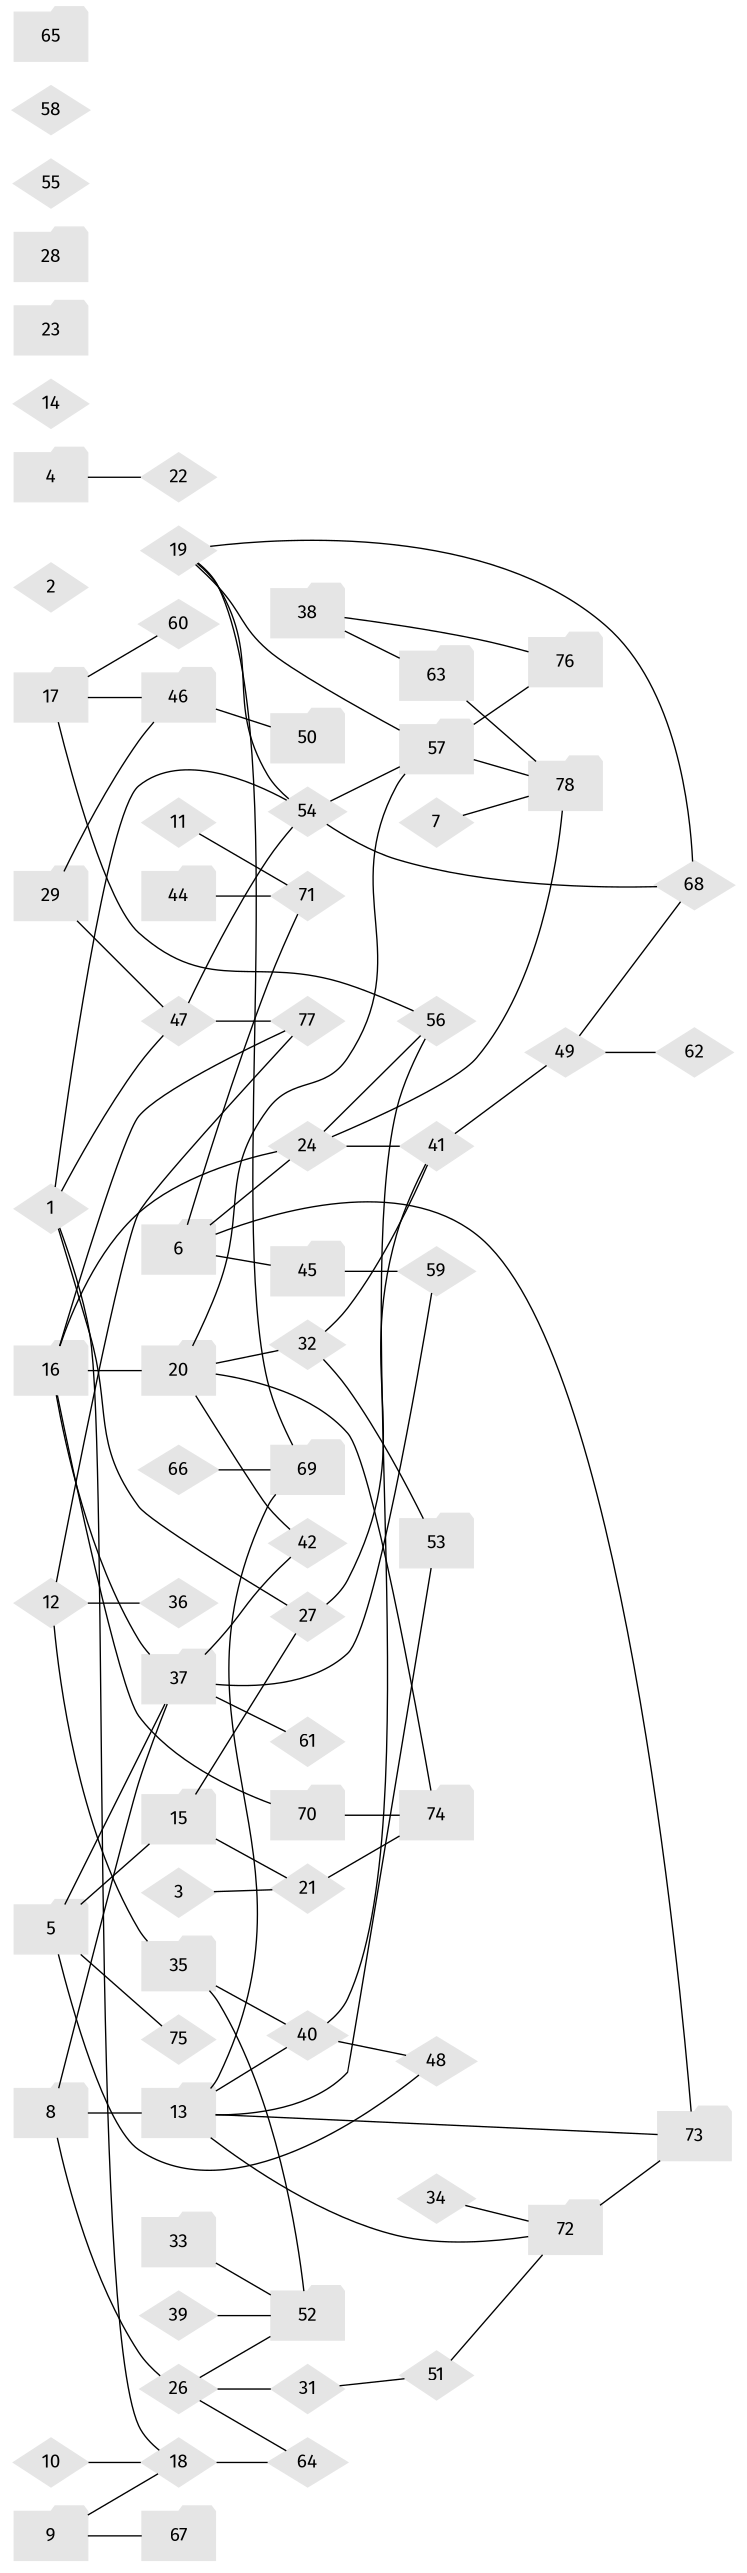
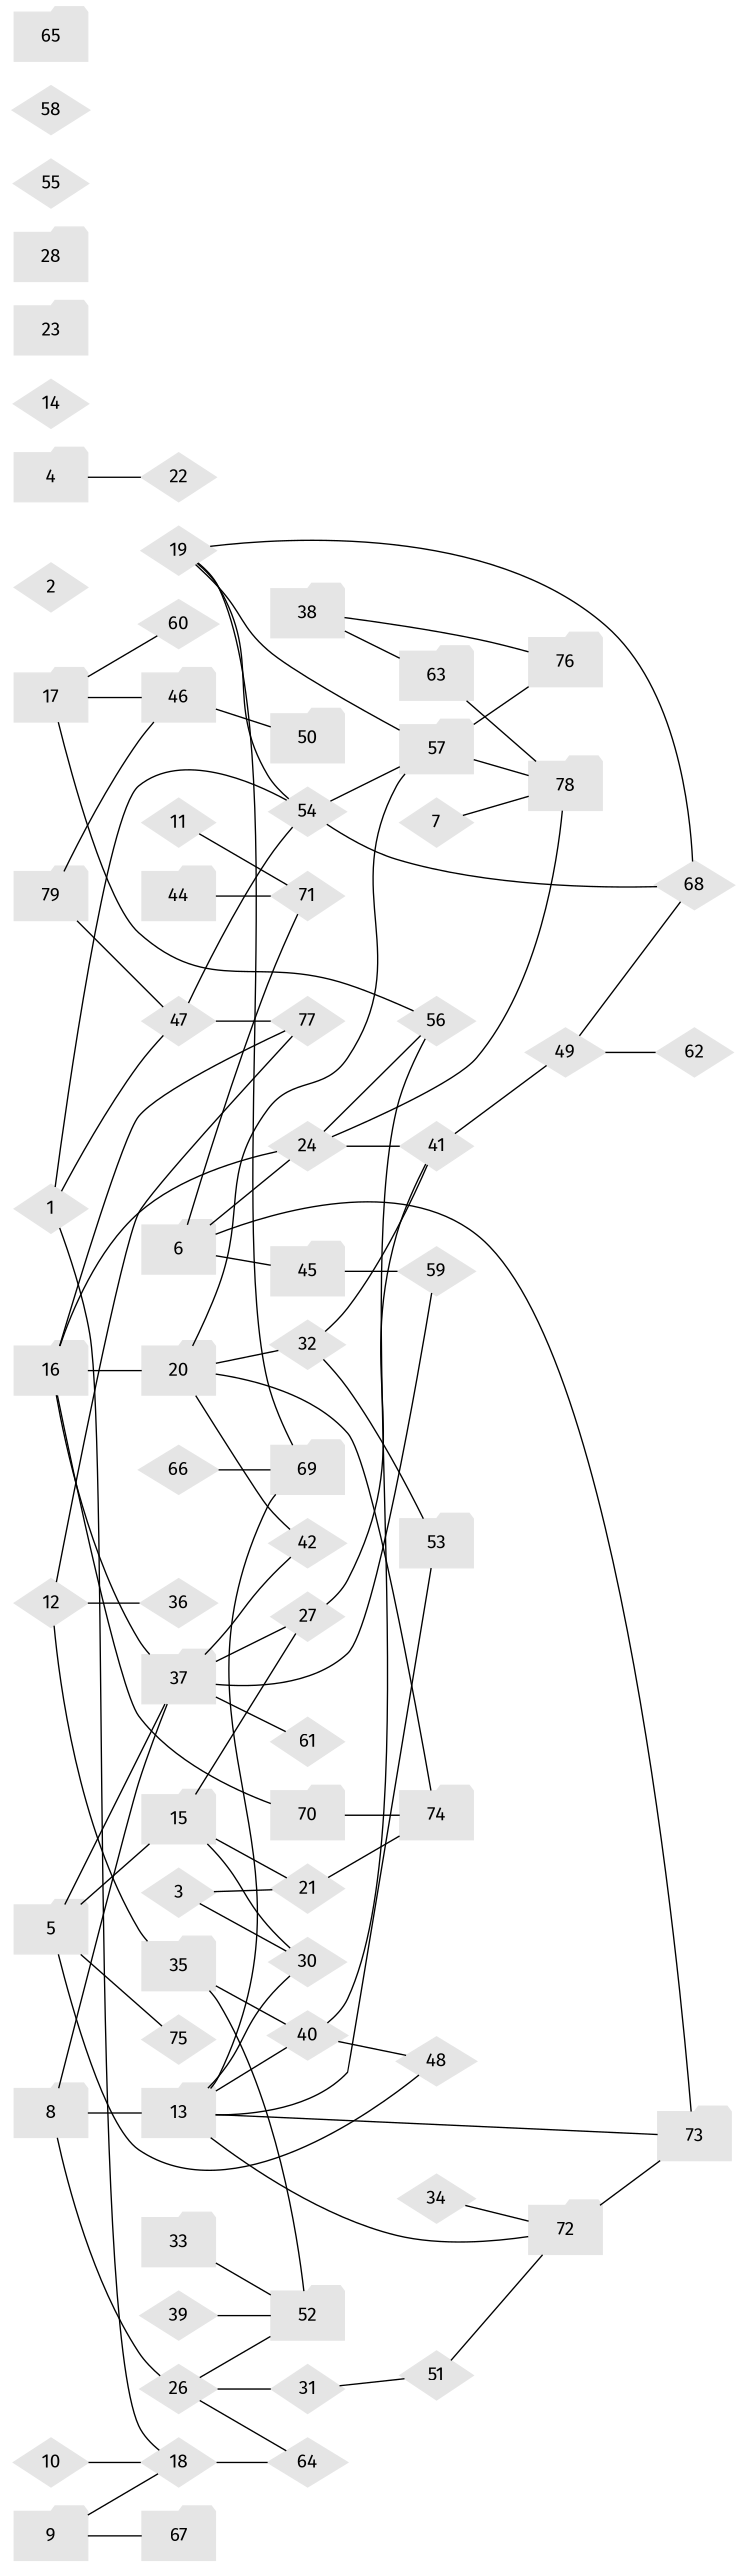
  graph {
    fontname="Fira Sans"
    rankdir=LR
    node [color=gray90 fontname="Fira Sans" shape=diamond style=filled]
    edge [fontname="Fira Sans"]
    1
    18
    27
    47
    54
    64
    41
    77
    57 [shape=folder]
    68
    2
    3
    21
+   30
    74 [shape=folder]
    4 [shape=folder]
    22
    5 [shape=folder]
    15 [shape=folder]
    37 [shape=folder]
    48
    75
    42
    59
    61
    6 [shape=folder]
    24
    45 [shape=folder]
    71
    73 [shape=folder]
    78 [shape=folder]
    56
    7
    8 [shape=folder]
    13 [shape=folder]
    26
    40
    53 [shape=folder]
    69 [shape=folder]
    72 [shape=folder]
    31
    52 [shape=folder]
    9 [shape=folder]
    67 [shape=folder]
    10
    11
    35 [shape=folder]
    12
    36
    14
    16 [shape=folder]
    20 [shape=folder]
    70 [shape=folder]
    32
    17 [shape=folder]
    46 [shape=folder]
    60
    50 [shape=folder]
    19
    76 [shape=folder]
    23 [shape=folder]
    49
    51
    28 [shape=folder]
-   29 [shape=folder]
+   29 [shape=folder label=79]
    33 [shape=folder]
    34
    38 [shape=folder]
    63 [shape=folder]
    39
    62
    44 [shape=folder]
    55
    58
    65 [shape=folder]
    66
    1 -- 18
-   1 -- 27
+   37 -- 27
    1 -- 47
    1 -- 54
    18 -- 64
    27 -- 41
    47 -- 54
    47 -- 77
    54 -- 57
    54 -- 68
    41 -- 49
    57 -- 78
    57 -- 76
    3 -- 21
+   3 -- 30
    21 -- 74
    4 -- 22
    5 -- 15
    5 -- 37
    5 -- 48
    5 -- 75
    15 -- 27
    15 -- 21
+   15 -- 30
    37 -- 42
    37 -- 59
    37 -- 61
    6 -- 24
    6 -- 45
    6 -- 71
    6 -- 73
    24 -- 41
    24 -- 78
    24 -- 56
    45 -- 59
    7 -- 78
    8 -- 37
    8 -- 13
    8 -- 26
+   13 -- 30
    13 -- 73
    13 -- 40
    13 -- 53
    13 -- 69
    13 -- 72
    26 -- 64
    26 -- 31
    26 -- 52
    40 -- 48
    40 -- 56
    72 -- 73
    31 -- 51
    9 -- 18
    9 -- 67
    10 -- 18
    11 -- 71
    35 -- 40
    35 -- 52
    12 -- 77
    12 -- 35
    12 -- 36
    16 -- 77
    16 -- 37
    16 -- 24
    16 -- 20
    16 -- 70
    20 -- 57
    20 -- 74
    20 -- 42
    20 -- 32
    70 -- 74
    32 -- 41
    32 -- 53
    17 -- 56
    17 -- 46
    17 -- 60
    46 -- 50
    19 -- 54
    19 -- 57
    19 -- 68
    19 -- 69
    49 -- 68
    49 -- 62
    51 -- 72
    29 -- 47
    29 -- 46
    33 -- 52
    34 -- 72
    38 -- 76
    38 -- 63
    63 -- 78
    39 -- 52
    44 -- 71
    66 -- 69
  }
